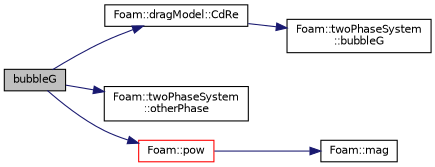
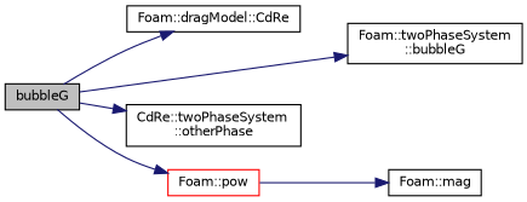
  digraph {
    rankdir=LR
    node [color=black fontname=Helvetica fontsize=10 shape=record]
    edge [color=midnightblue fontname=Helvetica fontsize=10 labelfontname=Helvetica labelfontsize=10 style=solid]
    n1 [fillcolor=grey75 fontcolor=black height=0.2 label=bubbleG style=filled width=0.4]
    n2 [height=0.2 label="Foam::dragModel::CdRe" width=0.4]
    n3 [height=0.2 label="Foam::twoPhaseSystem\l::bubbleG" width=0.4]
-   n4 [height=0.2 label="Foam::twoPhaseSystem\l::otherPhase" width=0.4]
+   n4 [height=0.2 label="CdRe::twoPhaseSystem\l::otherPhase" width=0.4]
    n5 [color=red height=0.2 label="Foam::pow" width=0.4]
    n6 [height=0.2 label="Foam::mag" width=0.4]
    n1 -> n2
-   n2 -> n3
+   n1 -> n3
    n1 -> n4
    n1 -> n5
    n5 -> n6
  }
